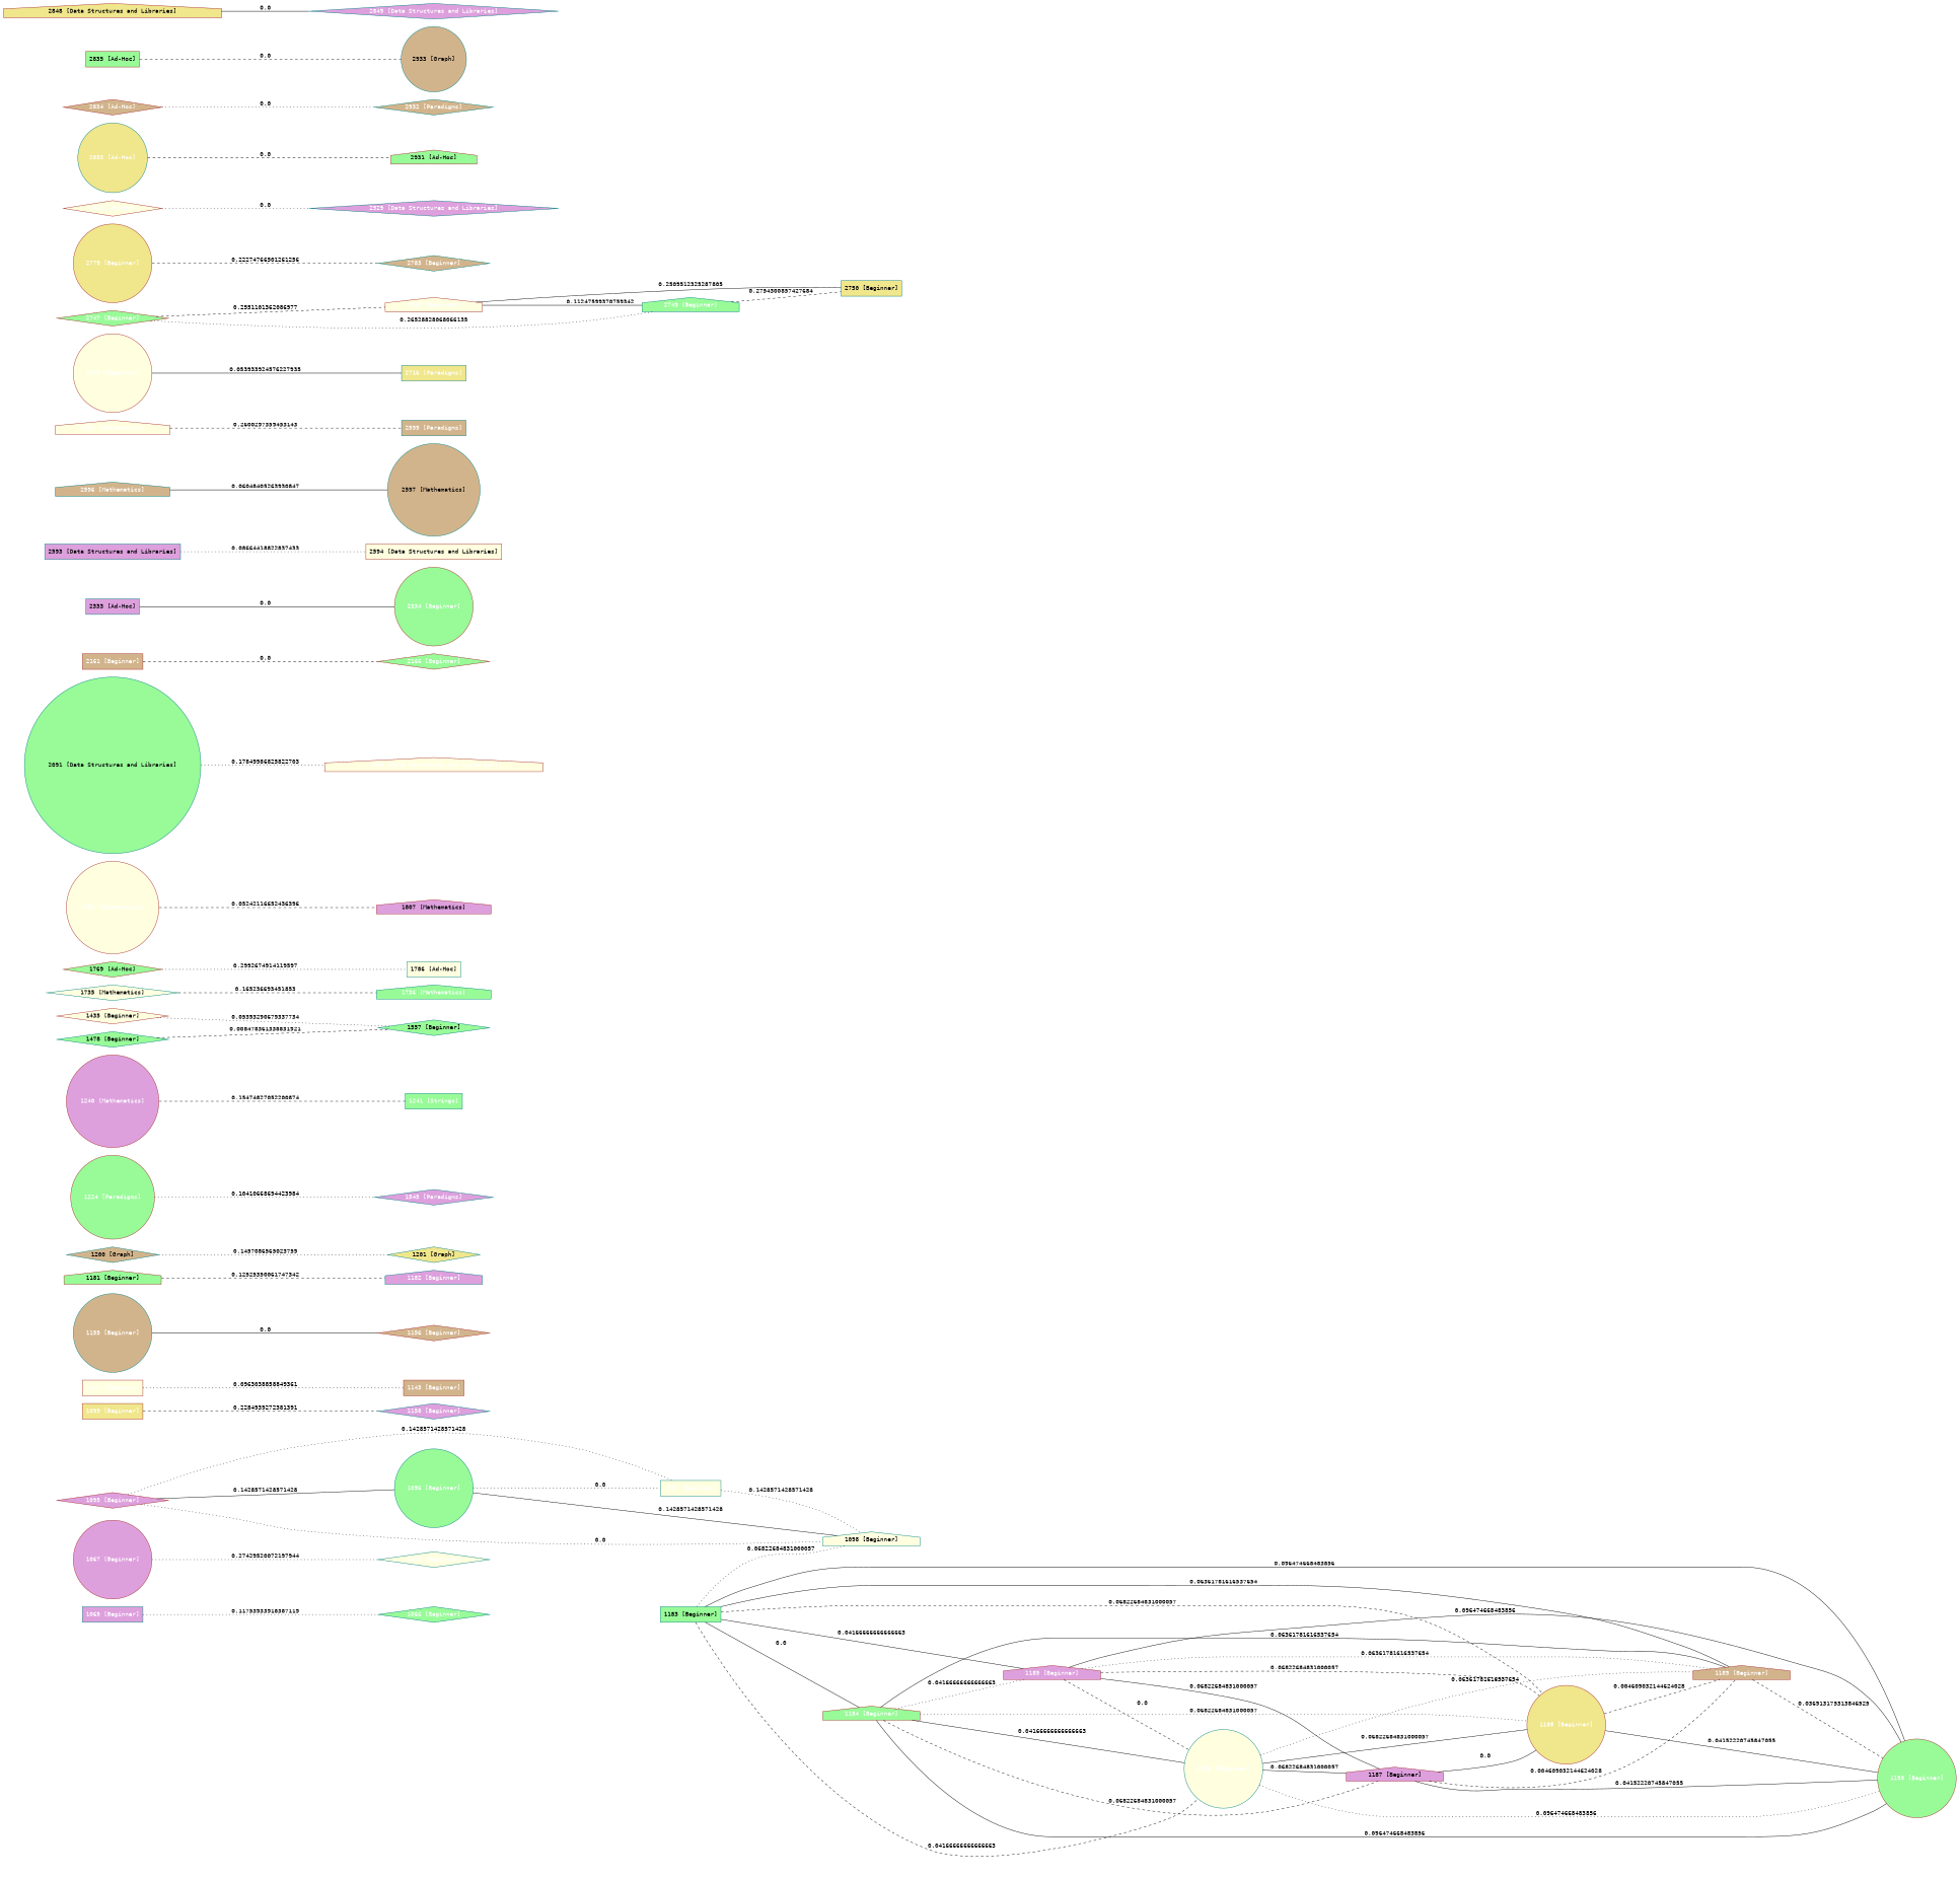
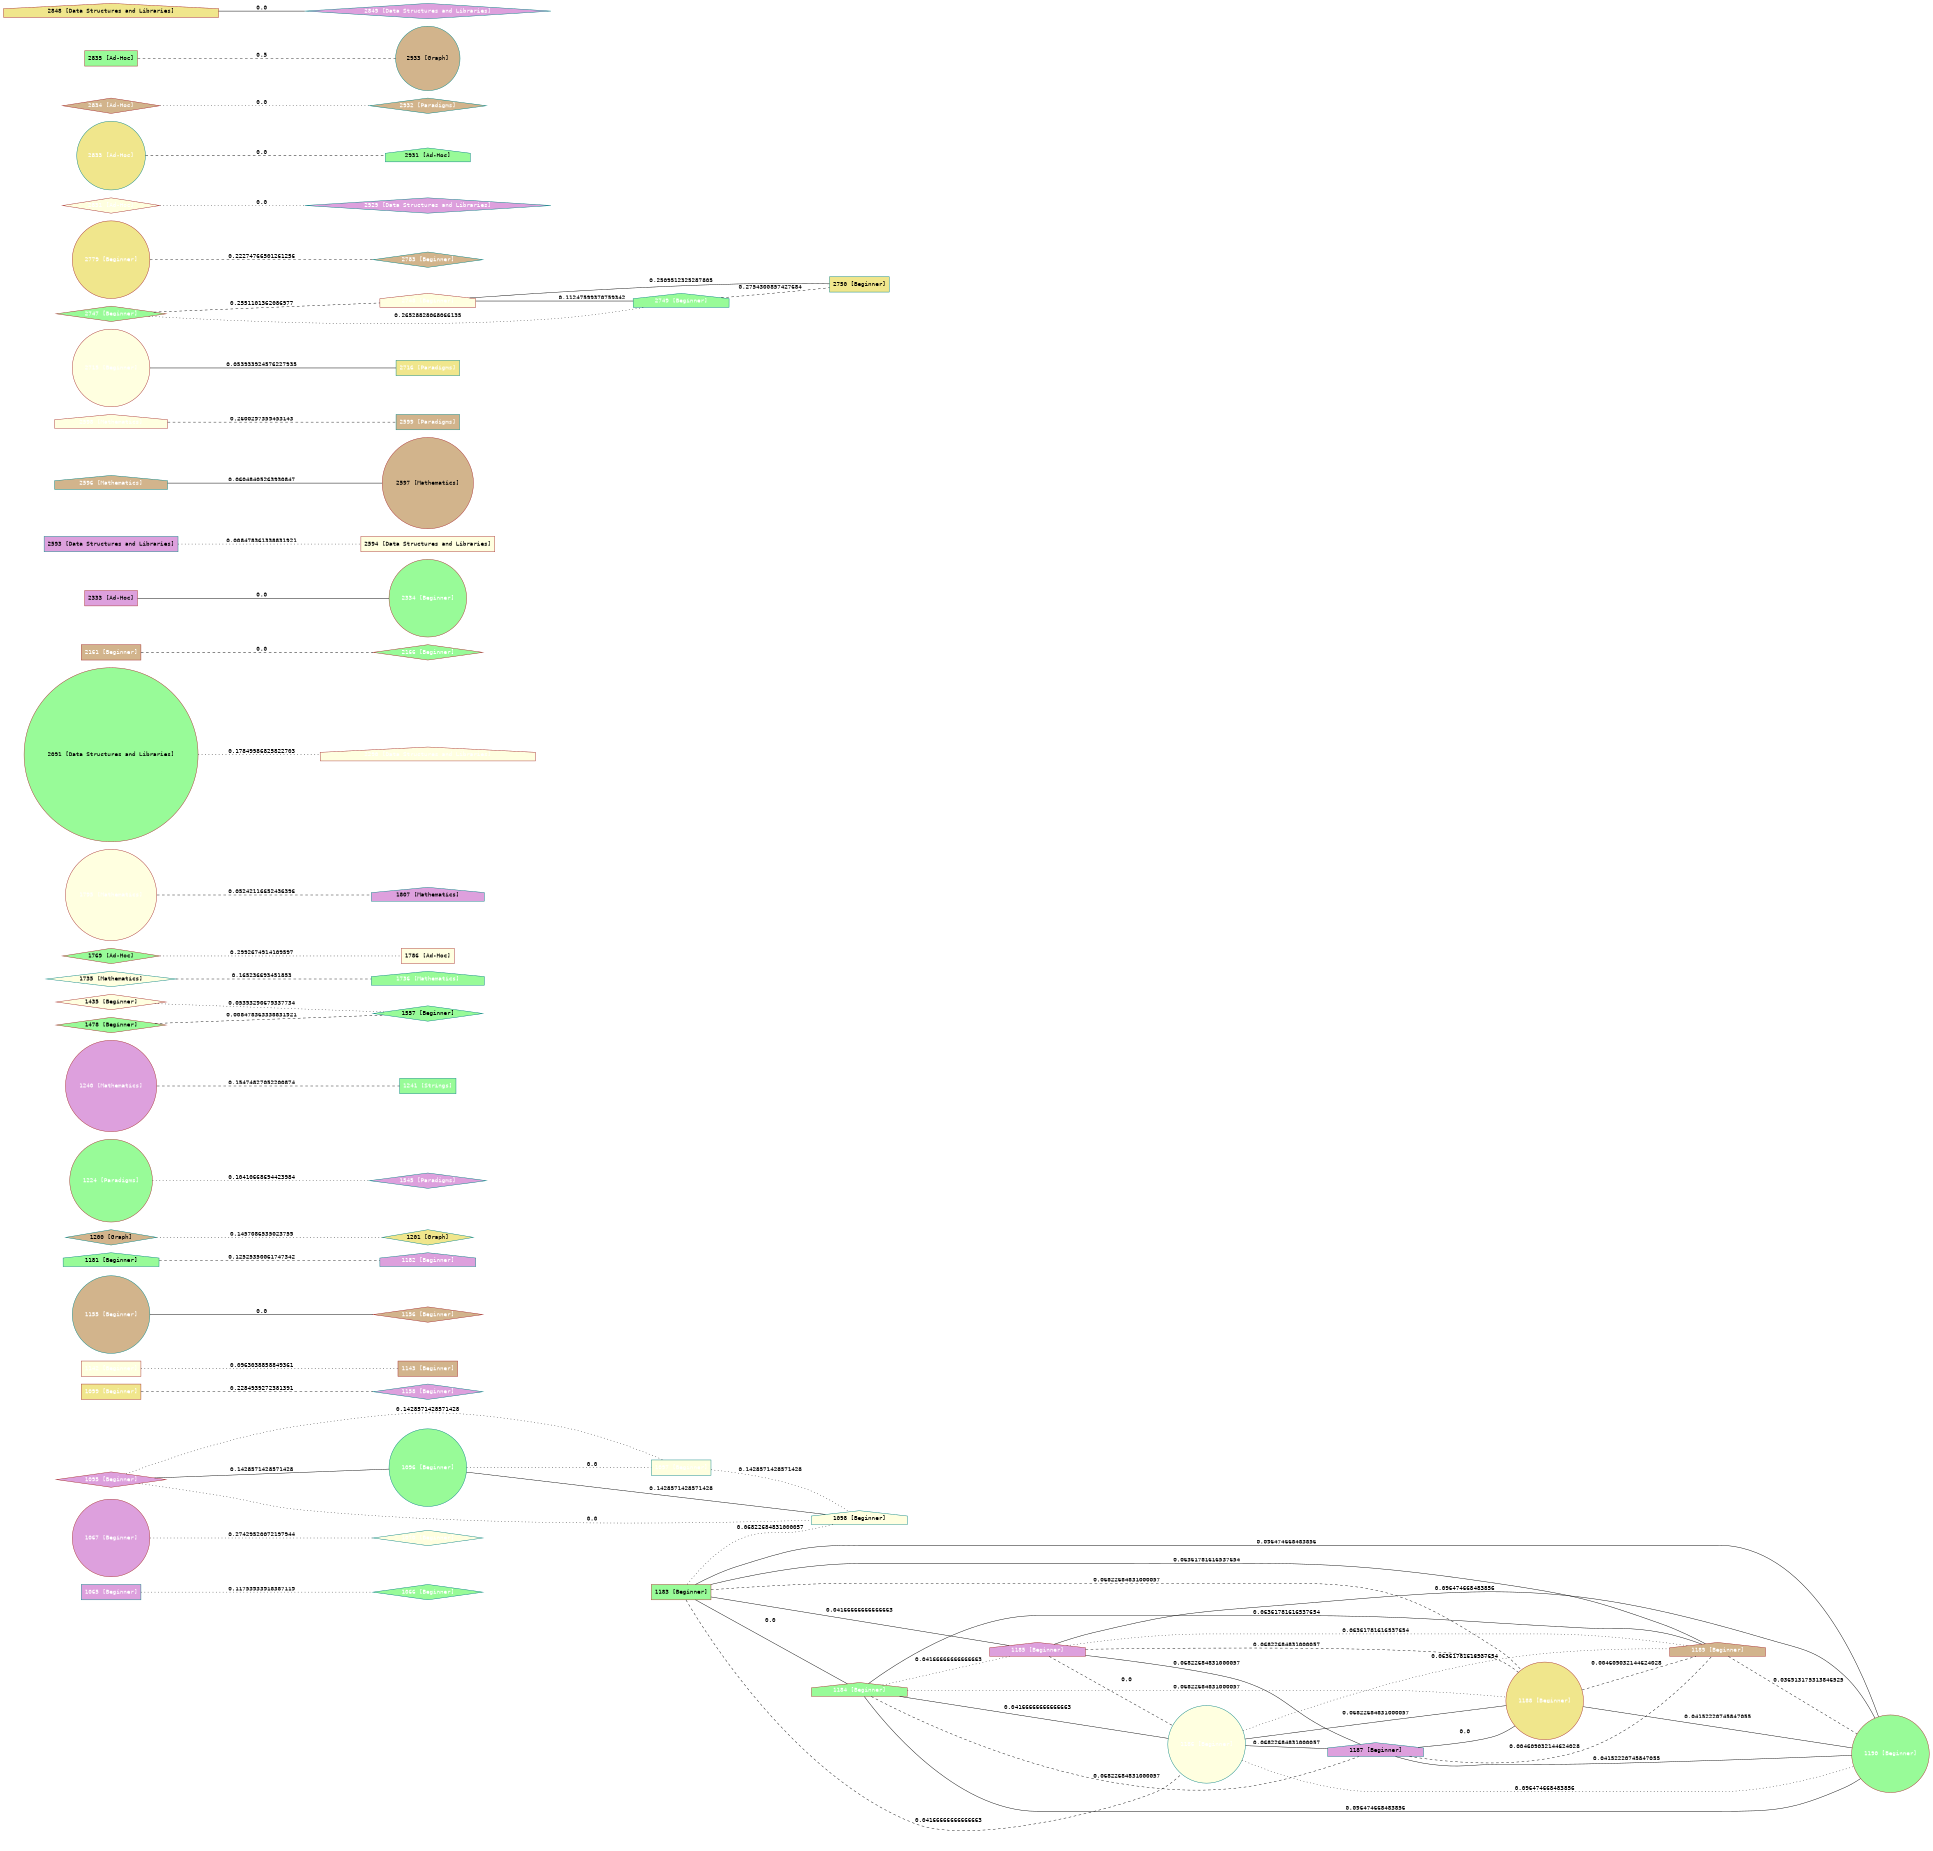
  graph {
    fontname="DejaVu Sans Mono"
    rankdir=LR
    node [color=teal fillcolor=palegreen fontcolor=white fontname="DejaVu Sans Mono" shape=diamond style=filled]
    edge [fontname="DejaVu Sans Mono" style=solid weight=4]
    n1 [fillcolor=plum label="1065 [Beginner]" shape=box]
    n2 [label="1066 [Beginner]"]
    n3 [color=brown fillcolor=plum label="1067 [Beginner]" shape=circle]
    n4 [fillcolor=lightyellow label="1070 [Beginner]"]
    n5 [color=brown fillcolor=plum label="1095 [Beginner]"]
    n6 [fillcolor=lightyellow fontcolor=black label="1098 [Beginner]" shape=house]
    n7 [label="1096 [Beginner]" shape=circle]
    n8 [fillcolor=lightyellow label="1097 [Beginner]" shape=box]
    n9 [color=brown fillcolor=khaki label="1099 [Beginner]" shape=box]
    n10 [fillcolor=plum label="1158 [Beginner]"]
    n11 [color=brown fillcolor=lightyellow label="1142 [Beginner]" shape=box]
    n12 [color=brown fillcolor=tan label="1143 [Beginner]" shape=box]
    n13 [fillcolor=tan label="1155 [Beginner]" shape=circle]
    n14 [color=brown fillcolor=tan label="1156 [Beginner]"]
-   n15 [color=brown fontcolor=black label="1181 [Beginner]" shape=house]
+   n15 [fontcolor=black label="1181 [Beginner]" shape=house]
    n16 [fillcolor=plum label="1182 [Beginner]" shape=house]
-   n17 [fontcolor=black label="1183 [Beginner]" shape=box]
+   n17 [color=brown fontcolor=black label="1183 [Beginner]" shape=box]
    n18 [color=brown label="1184 [Beginner]" shape=house]
    n19 [color=brown fillcolor=plum label="1185 [Beginner]" shape=house]
    n20 [fillcolor=lightyellow label="1186 [Beginner]" shape=circle]
    n21 [color=brown fillcolor=tan label="1189 [Beginner]" shape=house]
    n22 [color=brown fillcolor=khaki label="1188 [Beginner]" shape=circle]
    n23 [color=brown label="1190 [Beginner]" shape=circle]
-   n24 [color=brown fillcolor=plum fontcolor=black label="1187 [Beginner]" shape=house]
+   n24 [fillcolor=plum fontcolor=black label="1187 [Beginner]" shape=house]
    n25 [fillcolor=tan fontcolor=black label="1200 [Graph]"]
    n26 [fillcolor=khaki fontcolor=black label="1201 [Graph]"]
    n27 [color=brown label="1224 [Paradigms]" shape=circle]
    n28 [fillcolor=plum label="1545 [Paradigms]"]
    n29 [color=brown fillcolor=plum label="1240 [Mathematics]" shape=circle]
    n30 [label="1241 [Strings]" shape=box]
    n31 [color=brown fillcolor=lightyellow fontcolor=black label="1435 [Beginner]"]
    n32 [fontcolor=black label="1557 [Beginner]"]
-   n33 [fontcolor=black label="1478 [Beginner]"]
+   n33 [color=brown fontcolor=black label="1478 [Beginner]"]
    n34 [fillcolor=lightyellow fontcolor=black label="1735 [Mathematics]"]
    n35 [label="1736 [Mathematics]" shape=house]
    n36 [color=brown fontcolor=black label="1769 [Ad-Hoc]"]
-   n37 [fillcolor=lightyellow fontcolor=black label="1786 [Ad-Hoc]" shape=box]
+   n37 [color=brown fillcolor=lightyellow fontcolor=black label="1786 [Ad-Hoc]" shape=box]
    n38 [color=brown fillcolor=lightyellow label="1795 [Mathematics]" shape=circle]
-   n39 [color=brown fillcolor=plum fontcolor=black label="1807 [Mathematics]" shape=house]
-   n40 [fontcolor=black label="2091 [Data Structures and Libraries]" shape=circle]
+   n39 [fillcolor=plum fontcolor=black label="1807 [Mathematics]" shape=house]
+   n40 [color=brown fontcolor=black label="2091 [Data Structures and Libraries]" shape=circle]
    n41 [color=brown fillcolor=lightyellow label="2290 [Data Structures and Libraries]" shape=house]
    n42 [color=brown fillcolor=tan label="2161 [Beginner]" shape=box]
    n43 [color=brown label="2166 [Beginner]"]
-   n44 [fillcolor=plum fontcolor=black label="2333 [Ad-Hoc]" shape=box]
+   n44 [color=brown fillcolor=plum fontcolor=black label="2333 [Ad-Hoc]" shape=box]
    n45 [color=brown label="2334 [Beginner]" shape=circle]
    n46 [fillcolor=plum fontcolor=black label="2593 [Data Structures and Libraries]" shape=box]
    n47 [color=brown fillcolor=lightyellow fontcolor=black label="2594 [Data Structures and Libraries]" shape=box]
    n48 [fillcolor=tan label="2596 [Mathematics]" shape=house]
-   n49 [fillcolor=tan fontcolor=black label="2597 [Mathematics]" shape=circle]
+   n49 [color=brown fillcolor=tan fontcolor=black label="2597 [Mathematics]" shape=circle]
    n50 [color=brown fillcolor=lightyellow label="2598 [Mathematics]" shape=house]
    n51 [fillcolor=tan label="2599 [Paradigms]" shape=box]
    n52 [color=brown fillcolor=lightyellow label="2715 [Beginner]" shape=circle]
    n53 [fillcolor=khaki label="2716 [Paradigms]" shape=box]
    n54 [color=brown label="2747 [Beginner]"]
    n55 [color=brown fillcolor=lightyellow label="2748 [Beginner]" shape=house]
    n56 [label="2749 [Beginner]" shape=house]
    n57 [fillcolor=khaki fontcolor=black label="2750 [Beginner]" shape=box]
    n58 [color=brown fillcolor=khaki label="2779 [Beginner]" shape=circle]
    n59 [fillcolor=tan label="2783 [Beginner]"]
    n60 [color=brown fillcolor=lightyellow label="2831 [Ad-Hoc]"]
    n61 [fillcolor=plum label="2929 [Data Structures and Libraries]"]
    n62 [fillcolor=khaki label="2833 [Ad-Hoc]" shape=circle]
-   n63 [color=brown fontcolor=black label="2931 [Ad-Hoc]" shape=house]
+   n63 [fontcolor=black label="2931 [Ad-Hoc]" shape=house]
    n64 [color=brown fillcolor=tan label="2834 [Ad-Hoc]"]
    n65 [fillcolor=tan label="2932 [Paradigms]"]
    n66 [color=brown fontcolor=black label="2835 [Ad-Hoc]" shape=box]
    n67 [fillcolor=tan fontcolor=black label="2933 [Graph]" shape=circle]
    n68 [color=brown fillcolor=khaki fontcolor=black label="2848 [Data Structures and Libraries]" shape=house]
    n69 [fillcolor=plum label="2849 [Data Structures and Libraries]"]
    n1 -- n2 [label=0.11753933918387119 style=dotted]
    n3 -- n4 [label=0.27429520072197944 style=dotted weight=1]
    n5 -- n6 [label=0.0 style=dotted weight=6]
    n5 -- n7 [label=0.1428571428571428 weight=3]
    n5 -- n8 [label=0.1428571428571428 style=dotted weight=3]
    n7 -- n6 [label=0.1428571428571428 weight=3]
    n7 -- n8 [label=0.0 style=dotted weight=6]
    n8 -- n6 [label=0.1428571428571428 style=dotted weight=3]
    n9 -- n10 [label=0.2284939272381391 style=dashed weight=2]
    n11 -- n12 [label=0.0963038858849361 style=dotted]
    n13 -- n14 [label=0.0 weight=6]
    n15 -- n16 [label=0.12525350061747342 style=dashed weight=3]
    n17 -- n6 [label=0.06822684831000057 style=dotted]
    n17 -- n18 [label=0.0 weight=6]
    n17 -- n19 [label=0.04166666666666663 weight=5]
    n17 -- n20 [label=0.04166666666666663 style=dashed weight=5]
    n17 -- n21 [label=0.06361781616537654]
    n17 -- n22 [label=0.06822684831000057 style=dashed]
    n17 -- n23 [label=0.096474668483856]
    n18 -- n19 [label=0.04166666666666663 style=dotted weight=5]
    n18 -- n20 [label=0.04166666666666663 weight=5]
    n18 -- n21 [label=0.06361781616537654]
    n18 -- n22 [label=0.06822684831000057 style=dotted]
    n18 -- n23 [label=0.096474668483856]
    n18 -- n24 [label=0.06822684831000057 style=dashed]
    n19 -- n20 [label=0.0 style=dashed weight=6]
    n19 -- n21 [label=0.06361781616537654 style=dotted]
    n19 -- n22 [label=0.06822684831000057 style=dashed]
    n19 -- n23 [label=0.096474668483856]
    n19 -- n24 [label=0.06822684831000057]
    n20 -- n21 [label=0.06361781616537654 style=dotted]
    n20 -- n22 [label=0.06822684831000057]
    n20 -- n23 [label=0.096474668483856 style=dotted]
    n20 -- n24 [label=0.06822684831000057]
    n21 -- n23 [label=0.036913175313846525 style=dashed weight=5]
    n22 -- n21 [label=0.004609032144624028 style=dashed weight=5]
    n22 -- n23 [label=0.04152220745847055 weight=5]
    n24 -- n21 [label=0.004609032144624028 style=dashed weight=5]
    n24 -- n22 [label=0.0 weight=6]
    n24 -- n23 [label=0.04152220745847055 weight=5]
-   n25 -- n26 [label=0.1457086565023759 style=dotted weight=3]
+   n25 -- n26 [label=0.1457086535023759 style=dotted weight=3]
    n27 -- n28 [label=0.10410668694423984 style=dotted]
    n29 -- n30 [label=0.15474827052200874 style=dashed weight=3]
    n31 -- n32 [label=0.05393290679337734 style=dotted weight=5]
-   n33 -- n32 [label=0.008478361338831921 style=dashed weight=5]
+   n33 -- n32 [label=0.008478363338831921 style=dashed weight=5]
    n34 -- n35 [label=0.165236693451853 style=dashed weight=3]
-   n36 -- n37 [label=0.2992674914119597 style=dotted weight=1]
+   n36 -- n37 [label=0.2992674914109597 style=dotted weight=1]
    n38 -- n39 [label=0.05242116652436396 style=dashed weight=5]
    n40 -- n41 [label=0.17849986825822703 style=dotted weight=3]
    n42 -- n43 [label=0.0 style=dashed weight=6]
    n44 -- n45 [label=0.0 weight=6]
-   n46 -- n47 [label=0.08664418822837433 style=dotted]
+   n46 -- n47 [label=0.008478361338831921 style=dotted]
    n48 -- n49 [label=0.06048405263930847]
    n50 -- n51 [label=0.2600297359453143 style=dashed weight=1]
    n52 -- n53 [label=0.053933924576227935 weight=5]
    n54 -- n55 [label=0.2551101362086977 style=dashed weight=1]
    n54 -- n56 [label=0.26528828068066135 style=dotted weight=1]
    n55 -- n56 [label=0.11247599370759342]
    n55 -- n57 [label=0.2509512325287805 weight=1]
    n56 -- n57 [label=0.2754300857427684 style=dashed weight=1]
    n58 -- n59 [label=0.22274766501261256 style=dashed weight=2]
    n60 -- n61 [label=0.0 style=dotted weight=6]
    n62 -- n63 [label=0.0 style=dashed weight=6]
    n64 -- n65 [label=0.0 style=dotted weight=6]
-   n66 -- n67 [label=0.0 style=dashed weight=6]
+   n66 -- n67 [label=0.5 style=dashed weight=6]
    n68 -- n69 [label=0.0 weight=6]
  }
